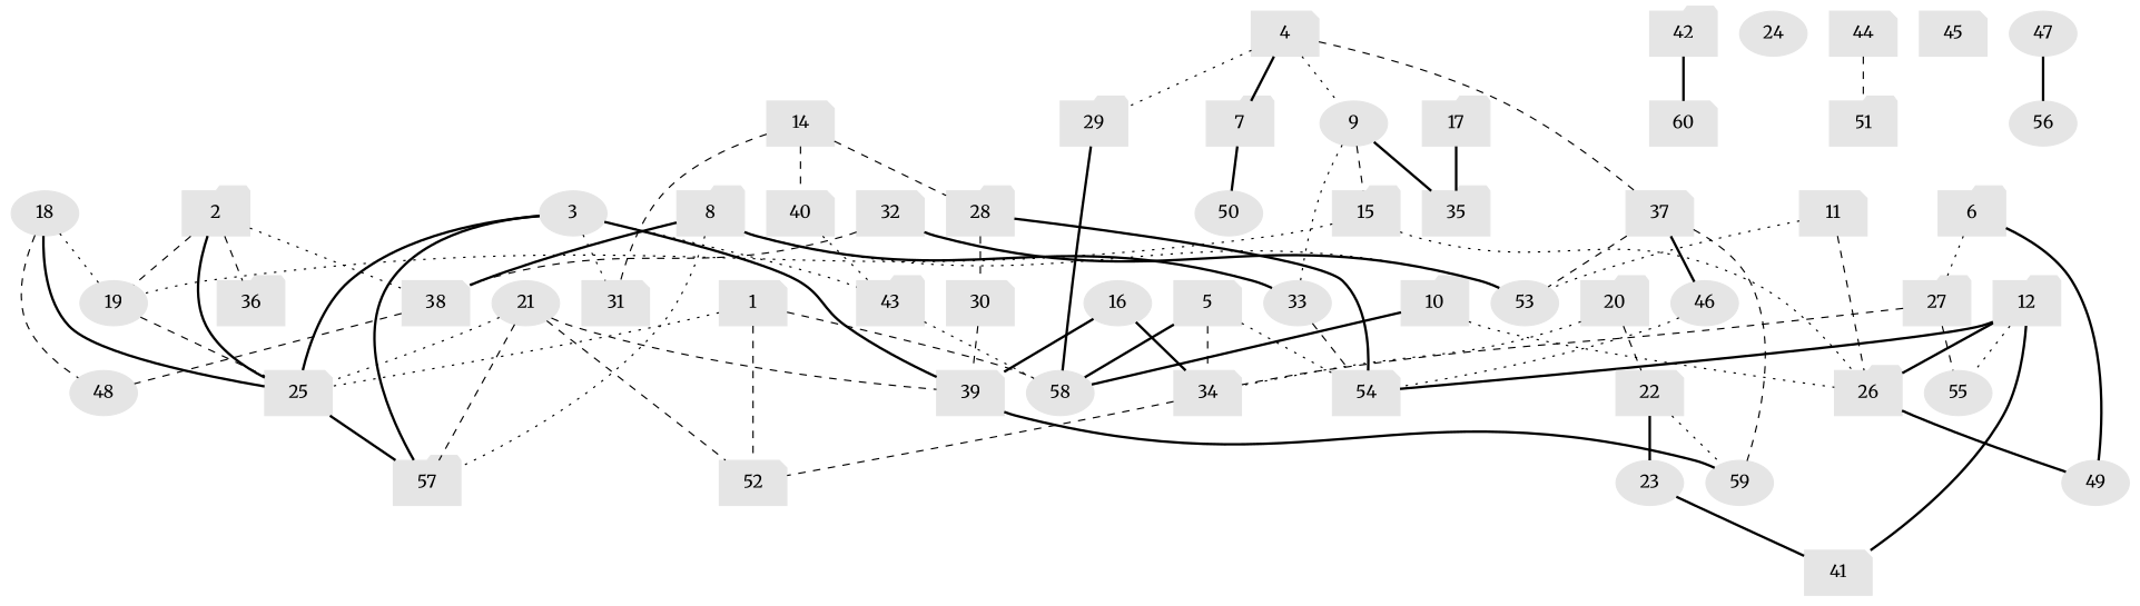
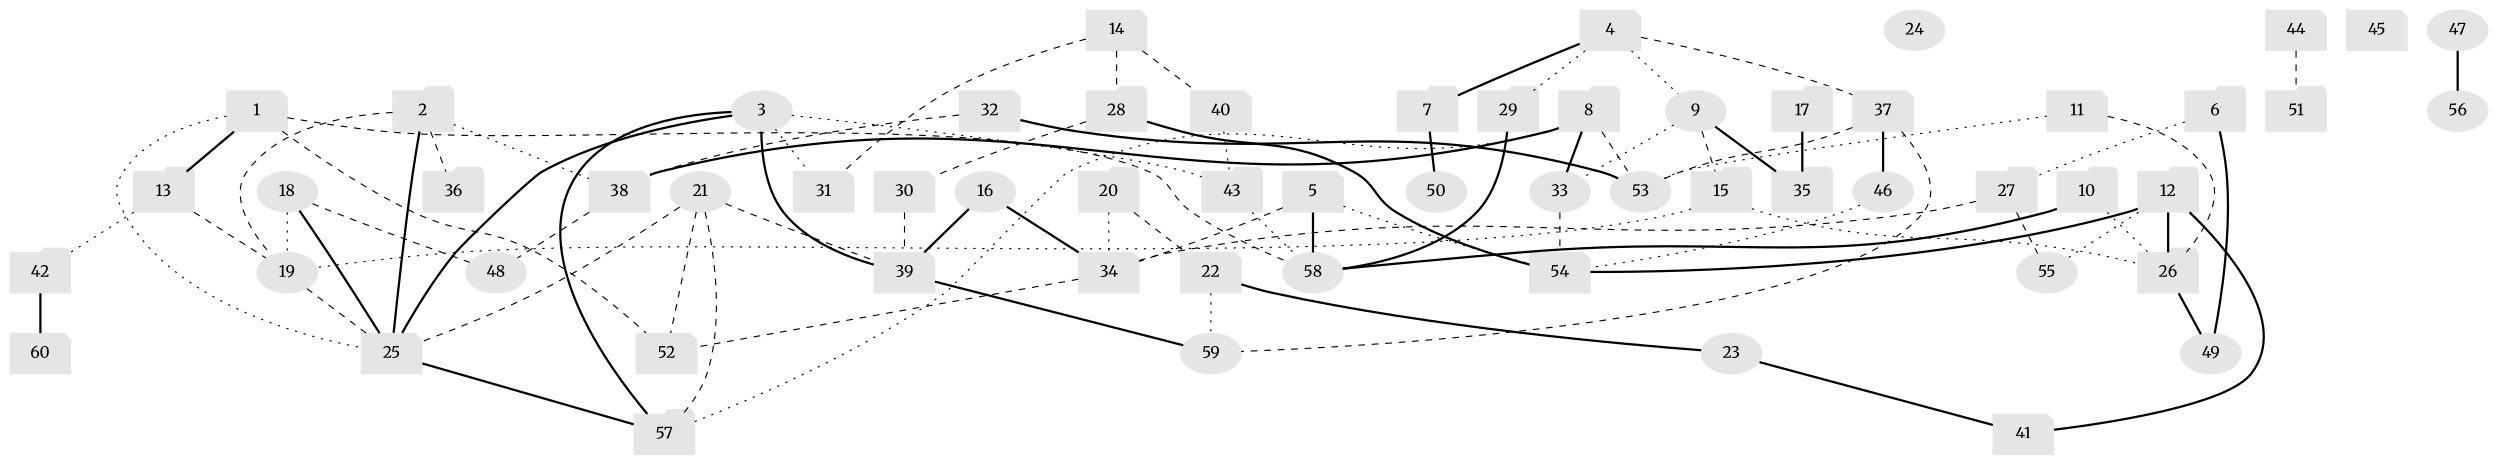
  graph {
    fontname=Merriweather
    node [color=gray90 fontname=Merriweather shape=note style=filled]
    edge [fontname=Merriweather style=bold]
+   13 [shape=folder]
    1
    25
    52
    58 [shape=ellipse]
    19 [shape=ellipse]
    42 [shape=folder]
    57 [shape=folder]
    2 [shape=folder]
    36 [shape=folder]
    38
    48 [shape=ellipse]
    3 [shape=ellipse]
    31
    39
    43 [shape=folder]
    59 [shape=ellipse]
    7 [shape=folder]
    4
    9 [shape=ellipse]
    29 [shape=folder]
    37
    50 [shape=ellipse]
    33 [shape=ellipse]
    15 [shape=folder]
    35 [shape=folder]
    53 [shape=ellipse]
    46 [shape=ellipse]
    5
    34
    54
    6 [shape=folder]
    27 [shape=folder]
    49 [shape=ellipse]
    55 [shape=ellipse]
    8 [shape=folder]
    26 [shape=folder]
    10 [shape=folder]
    11
    12 [shape=folder]
    41
    60
    14
    28 [shape=folder]
    40
    30
    16 [shape=ellipse]
    17 [shape=folder]
    18 [shape=ellipse]
    20 [shape=folder]
    22
    23 [shape=ellipse]
    21 [shape=ellipse]
    24 [shape=ellipse]
    32
    51 [shape=folder]
    44
    45
    47 [shape=ellipse]
    56 [shape=ellipse]
+   13 -- 19 [style=dashed]
+   13 -- 42 [style=dotted]
+   1 -- 13
    1 -- 25 [style=dotted]
    1 -- 52 [style=dashed]
    1 -- 58 [style=dashed]
    25 -- 57
    19 -- 25 [style=dashed]
    42 -- 60
    2 -- 25
    2 -- 19 [style=dashed]
    2 -- 36 [style=dashed]
    2 -- 38 [style=dotted]
    38 -- 48 [style=dashed]
    3 -- 25
    3 -- 57
    3 -- 31 [style=dotted]
    3 -- 39
    3 -- 43 [style=dotted]
    39 -- 59
    43 -- 58 [style=dotted]
    7 -- 50
    4 -- 7
    4 -- 9 [style=dotted]
    4 -- 29 [style=dotted]
    4 -- 37 [style=dashed]
    9 -- 33 [style=dotted]
    9 -- 15 [style=dashed]
    9 -- 35
    29 -- 58
    37 -- 59 [style=dashed]
    37 -- 53 [style=dashed]
    37 -- 46
    33 -- 54 [style=dashed]
    15 -- 19 [style=dotted]
    15 -- 26 [style=dotted]
    46 -- 54 [style=dotted]
    5 -- 58
    5 -- 34 [style=dashed]
    5 -- 54 [style=dotted]
    34 -- 52 [style=dashed]
    6 -- 27 [style=dotted]
    6 -- 49
    27 -- 34 [style=dashed]
    27 -- 55 [style=dashed]
    8 -- 57 [style=dotted]
    8 -- 38
    8 -- 33
-   8 -- 53 [style=dotted]
+   8 -- 53 [style=dashed]
    26 -- 49
    10 -- 58
    10 -- 26 [style=dotted]
    11 -- 53 [style=dotted]
    11 -- 26 [style=dashed]
    12 -- 54
    12 -- 55 [style=dotted]
    12 -- 26
    12 -- 41
    14 -- 31 [style=dashed]
    14 -- 28 [style=dashed]
    14 -- 40 [style=dashed]
    28 -- 54
    28 -- 30 [style=dashed]
    40 -- 43 [style=dotted]
    30 -- 39 [style=dashed]
    16 -- 39
    16 -- 34
    17 -- 35
    18 -- 25
    18 -- 19 [style=dotted]
    18 -- 48 [style=dashed]
    20 -- 34 [style=dotted]
    20 -- 22 [style=dashed]
    22 -- 59 [style=dotted]
    22 -- 23
    23 -- 41
-   21 -- 25 [style=dotted]
+   21 -- 25 [style=dashed]
    21 -- 52 [style=dashed]
    21 -- 57 [style=dashed]
    21 -- 39 [style=dashed]
    32 -- 38 [style=dashed]
    32 -- 53
    44 -- 51 [style=dashed]
    47 -- 56
  }
